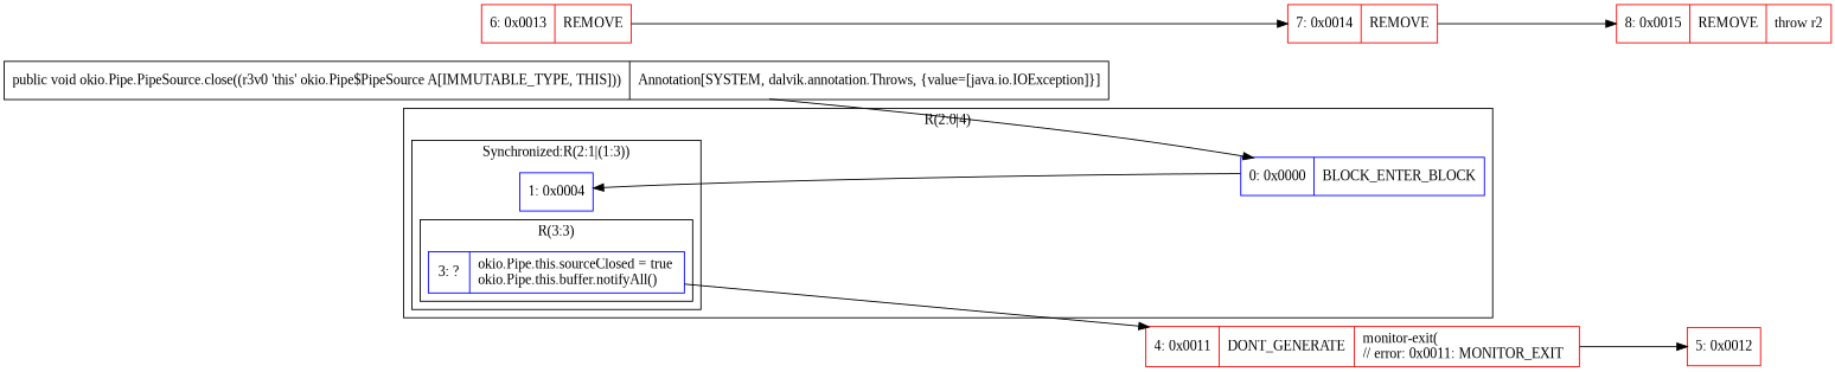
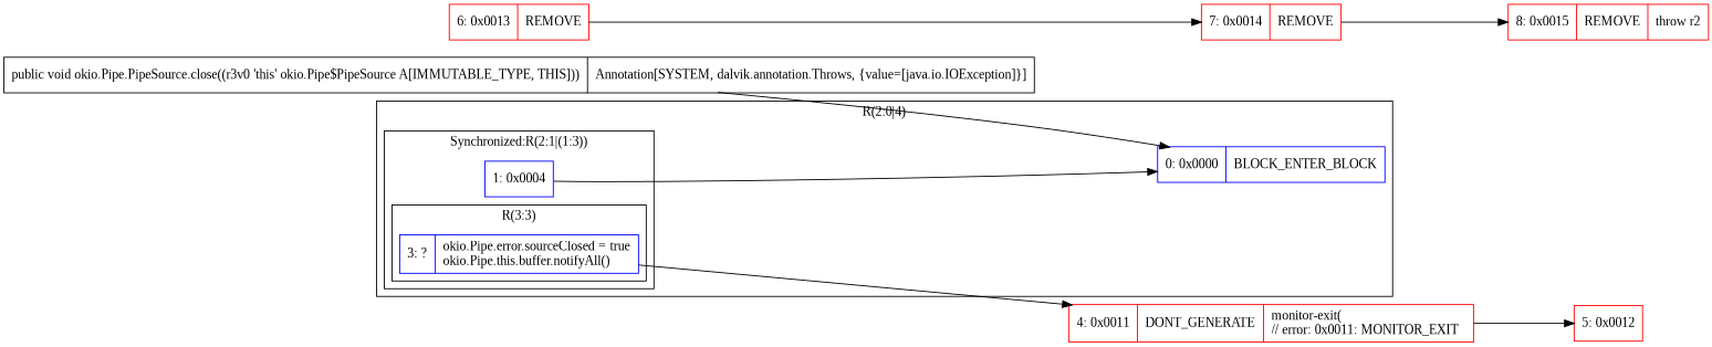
  digraph {
    fontname="Liberation Serif"
    rankdir=LR
    node [color=red fontname="Liberation Serif" shape=record]
    edge [fontname="Liberation Serif"]
-   n1 [color=blue label="{3\:\ ?|okio.Pipe.this.sourceClosed = true\lokio.Pipe.this.buffer.notifyAll()\l}"]
+   n1 [color=blue label="{3\:\ ?|okio.Pipe.error.sourceClosed = true\lokio.Pipe.this.buffer.notifyAll()\l}"]
    n2 [color=blue label="{1\:\ 0x0004}"]
    n3 [color=blue label="{0\:\ 0x0000|BLOCK_ENTER_BLOCK\l}"]
    n4 [label="{4\:\ 0x0011|DONT_GENERATE\l|monitor\-exit(\l\/\/ error: 0x0011: MONITOR_EXIT  \l}"]
    n5 [label="{5\:\ 0x0012}"]
    n6 [label="{6\:\ 0x0013|REMOVE\l}"]
    n7 [label="{7\:\ 0x0014|REMOVE\l}"]
    n8 [label="{8\:\ 0x0015|REMOVE\l|throw r2\l}"]
    n9 [label="{public void okio.Pipe.PipeSource.close((r3v0 'this' okio.Pipe$PipeSource A[IMMUTABLE_TYPE, THIS]))  | Annotation[SYSTEM, dalvik.annotation.Throws, \{value=[java.io.IOException]\}]\l}" color=""]
    subgraph cluster_1 {
      label="R(2:0|4)"
      n3
      subgraph cluster_2 {
        label="Synchronized:R(2:1|(1:3))"
        n2
        subgraph cluster_3 {
          label="R(3:3)"
          n1
        }
      }
    }
    n1 -> n4
-   n3 -> n2
+   n2 -> n3
    n4 -> n5
    n6 -> n7
    n7 -> n8
    n9 -> n3
  }
